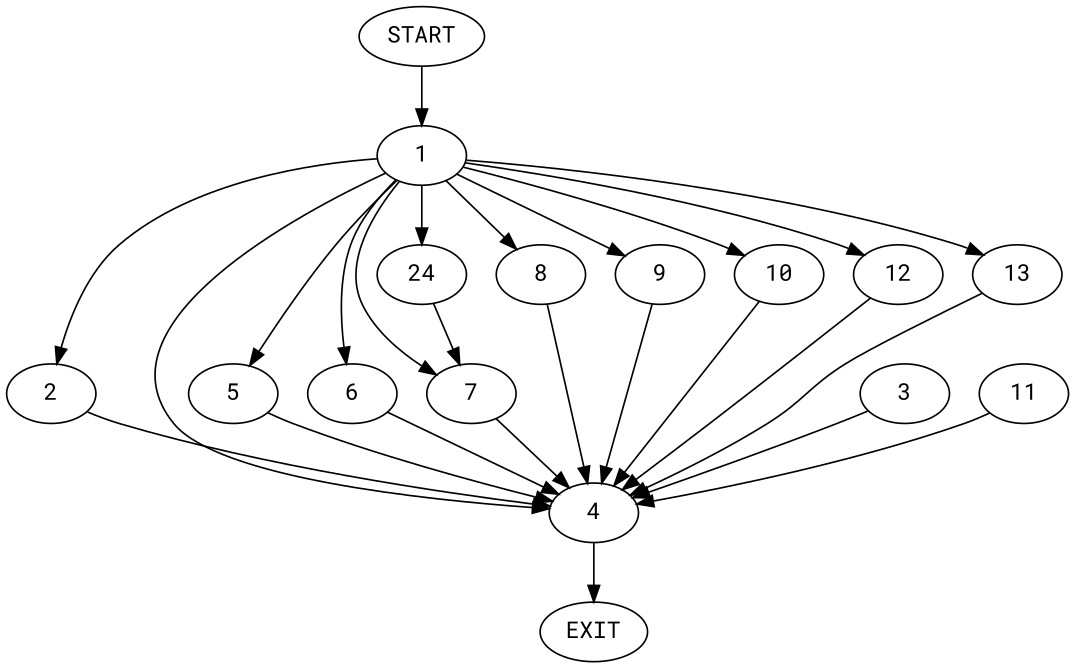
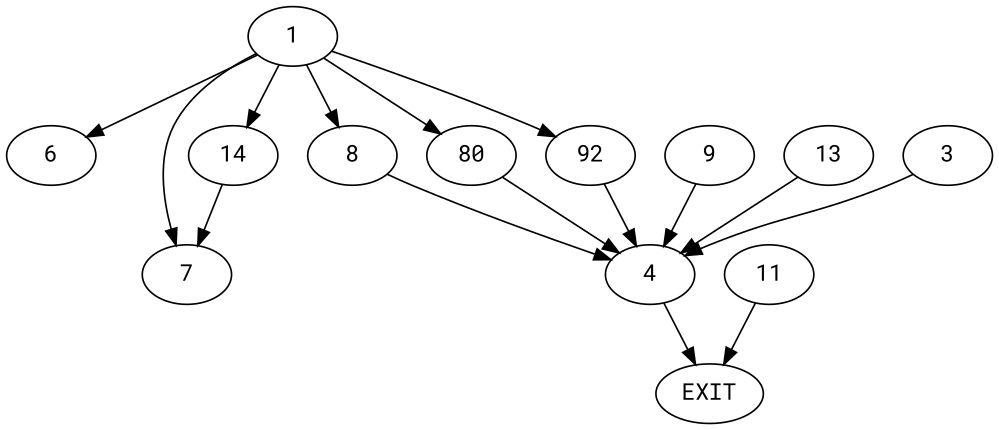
  digraph {
    fontname="Roboto Mono"
    node [fontname="Roboto Mono"]
    edge [fontname="Roboto Mono"]
-   n1 [label=START]
    1
-   2
    4
-   5
    6
    7
    8
    9
-   10
-   12
+   10 [label=80]
+   12 [label=92]
    13
-   14 [label=24]
+   14
    n14 [label=EXIT]
    3
    11
-   n1 -> 1
-   1 -> 2
-   1 -> 4
-   1 -> 5
    1 -> 6
    1 -> 7
    1 -> 8
-   1 -> 9
    1 -> 10
    1 -> 12
-   1 -> 13
    1 -> 14
-   2 -> 4
    4 -> n14
-   5 -> 4
-   6 -> 4
-   7 -> 4
    8 -> 4
    9 -> 4
    10 -> 4
    12 -> 4
    13 -> 4
    14 -> 7
    3 -> 4
-   11 -> 4
+   11 -> n14
  }
